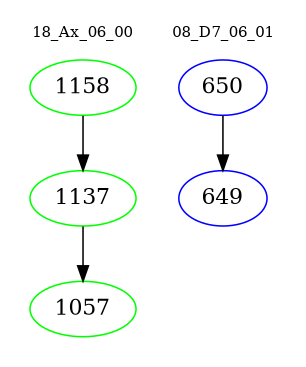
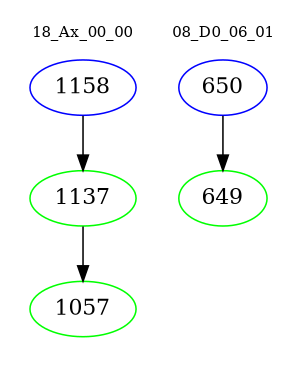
  digraph {
    node [color=green]
    edge [color=black]
-   n1 [label=1158]
+   n1 [color=blue label=1158]
    n2 [label=1137]
    n3 [label=1057]
    n4 [color=blue label=650]
-   n5 [color=blue label=649]
+   n5 [label=649]
    subgraph cluster_1 {
      color=white
      fontsize=10
-     label="18_Ax_06_00"
+     label="18_Ax_00_00"
      n1
      n2
      n3
    }
    subgraph cluster_2 {
      color=white
      fontsize=10
-     label="08_D7_06_01"
+     label="08_D0_06_01"
      n4
      n5
    }
    n1 -> n2
    n2 -> n3
    n4 -> n5
  }
